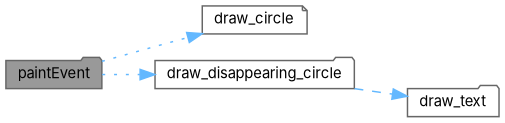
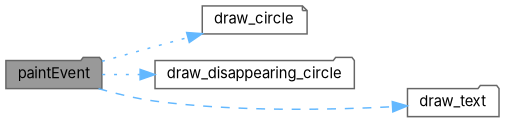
  digraph {
    fontname=Inter
    rankdir=LR
    node [color=grey40 fillcolor=white fontname=Inter fontsize=10 shape=folder style=filled]
    edge [color=steelblue1 fontname=Inter fontsize=10 labelfontname=Helvetica labelfontsize=10 style=dotted]
    n1 [color=gray40 fillcolor=grey60 fontcolor=black height=0.2 label=paintEvent width=0.4]
    n2 [height=0.2 label=draw_circle shape=note width=0.4]
    n3 [height=0.2 label=draw_disappearing_circle width=0.4]
    n4 [height=0.2 label=draw_text width=0.4]
    n1 -> n2
    n1 -> n3
-   n3 -> n4 [style=dashed]
+   n1 -> n4 [style=dashed]
  }
